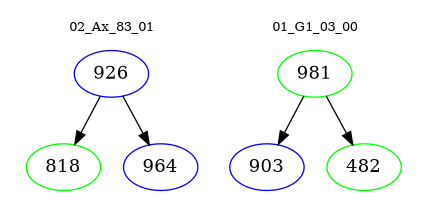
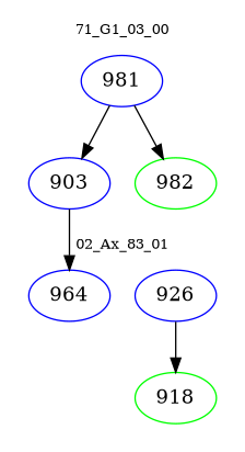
  digraph {
    node [color=blue]
    edge [color=black]
    n1 [label=926]
-   n2 [color=green label=818]
+   n2 [color=green label=918]
    n3 [label=964]
-   n4 [color=green label=981]
+   n4 [label=981]
    n5 [label=903]
-   n6 [color=green label=482]
+   n6 [color=green label=982]
    subgraph cluster_1 {
      color=white
      fontsize=10
      label="02_Ax_83_01"
      n1
      n2
      n3
    }
    subgraph cluster_2 {
      color=white
      fontsize=10
-     label="01_G1_03_00"
+     label="71_G1_03_00"
      n4
      n5
      n6
    }
    n1 -> n2
-   n1 -> n3
+   n5 -> n3
    n4 -> n5
    n4 -> n6
  }
